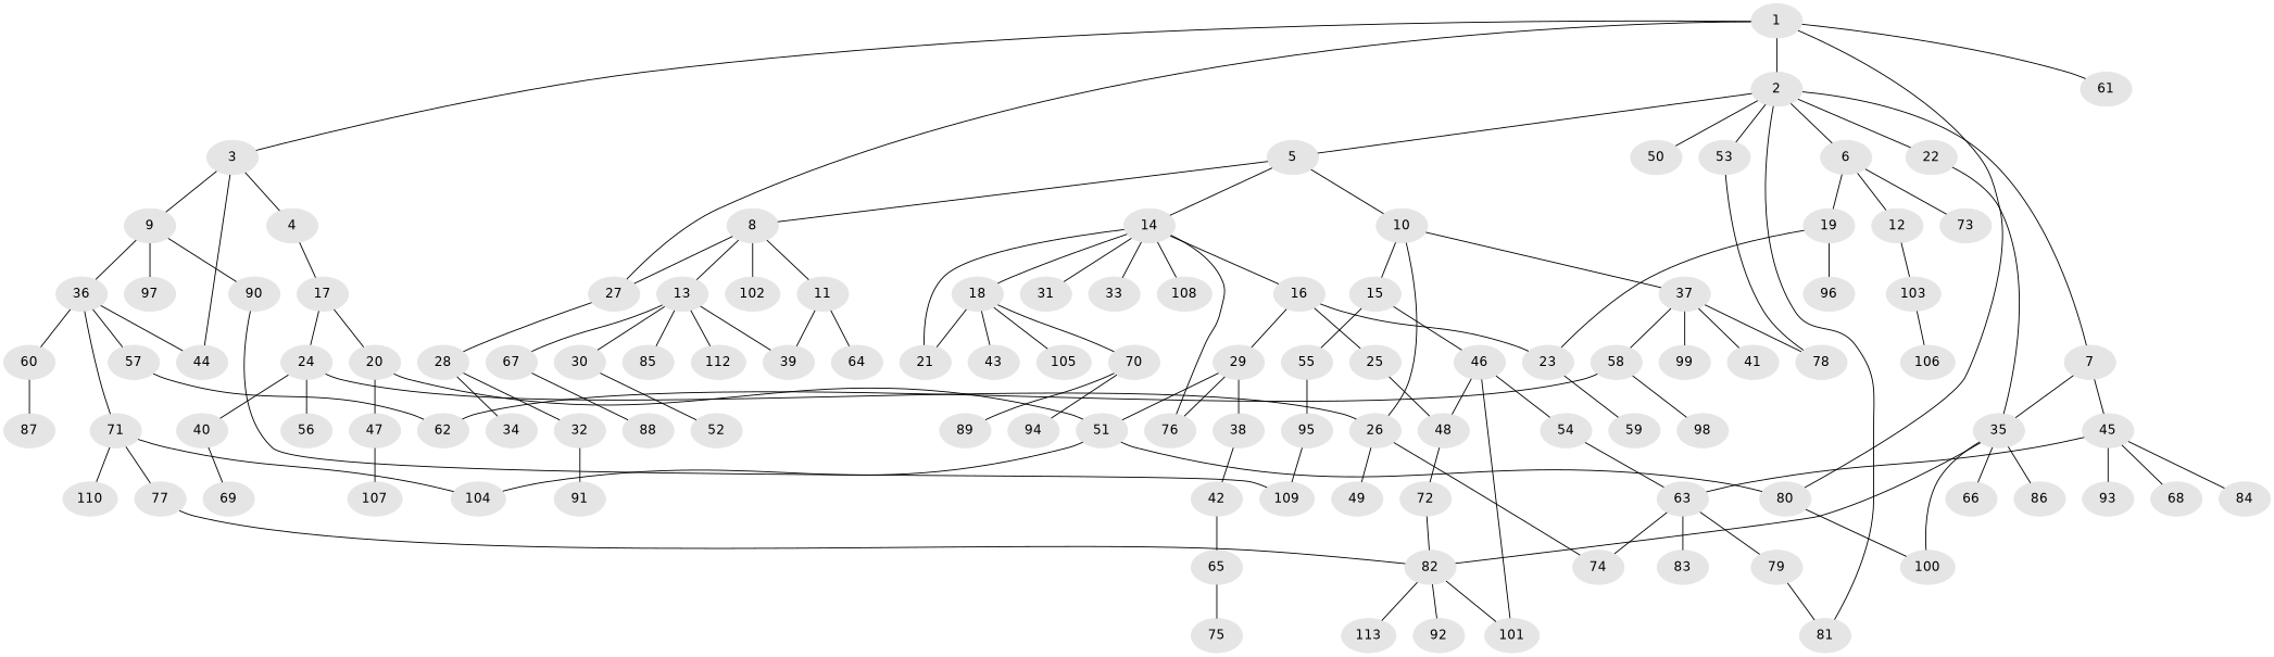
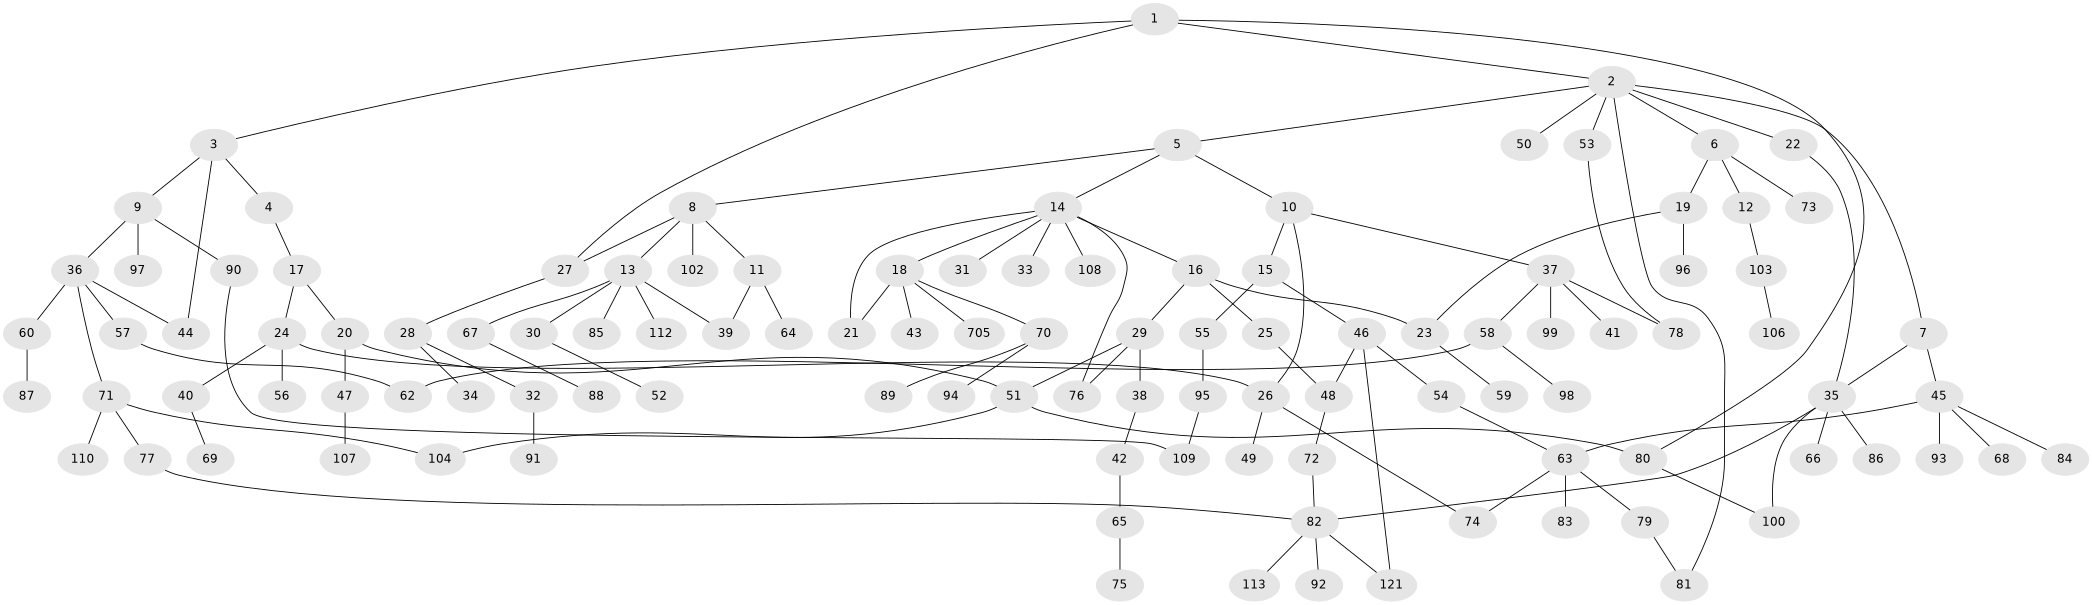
  graph {
    fontname="DejaVu Sans"
    node [color=gray90 fontname="DejaVu Sans" style=filled]
    edge [fontname="DejaVu Sans"]
    1
    2
    3
    27
-   61
    80
    5
    6
    7
    22
    50
    53
    81
    4
    9
    44
    28
    100
    8
    10
    14
    12
    19
    73
    35
    45
    78
    17
    36
    90
    97
    20
    24
    11
    13
    102
    15
    26
    37
    16
    18
    21
    31
    33
    76
    108
    103
    23
    96
    66
    82
    86
    63
    68
    84
    93
    39
    64
    30
    67
    85
    112
    57
    60
    71
    109
    46
    55
    49
    74
    41
    58
    99
    106
    52
    88
    25
    29
    43
    70
-   105
+   105 [label=705]
    48
    54
-   101
+   101 [label=121]
    95
    59
    51
    38
    47
    40
    56
    89
    94
    107
    104
    69
    72
    32
    34
    91
    42
    92
    n103 [label=113]
    62
    87
    77
    110
    98
    65
    75
    79
    83
    1 -- 2
    1 -- 3
    1 -- 27
-   1 -- 61
    1 -- 80
    2 -- 5
    2 -- 6
    2 -- 7
    2 -- 22
    2 -- 50
    2 -- 53
    2 -- 81
    3 -- 4
    3 -- 9
    3 -- 44
    27 -- 28
    80 -- 100
    5 -- 8
    5 -- 10
    5 -- 14
    6 -- 12
    6 -- 19
    6 -- 73
    7 -- 35
    7 -- 45
    22 -- 35
    53 -- 78
    4 -- 17
    9 -- 36
    9 -- 90
    9 -- 97
    28 -- 32
    28 -- 34
    8 -- 27
    8 -- 11
    8 -- 13
    8 -- 102
    10 -- 15
    10 -- 26
    10 -- 37
    14 -- 16
    14 -- 18
    14 -- 21
    14 -- 31
    14 -- 33
    14 -- 76
    14 -- 108
    12 -- 103
    19 -- 23
    19 -- 96
    35 -- 100
    35 -- 66
    35 -- 82
    35 -- 86
    45 -- 63
    45 -- 68
    45 -- 84
    45 -- 93
    17 -- 20
    17 -- 24
    36 -- 44
    36 -- 57
    36 -- 60
    36 -- 71
    90 -- 109
    20 -- 51
    20 -- 47
    24 -- 26
    24 -- 40
    24 -- 56
    11 -- 39
    11 -- 64
    13 -- 39
    13 -- 30
    13 -- 67
    13 -- 85
    13 -- 112
    15 -- 46
    15 -- 55
    26 -- 49
    26 -- 74
    37 -- 78
    37 -- 41
    37 -- 58
    37 -- 99
    16 -- 23
    16 -- 25
    16 -- 29
    18 -- 21
    18 -- 43
    18 -- 70
    18 -- 105
    103 -- 106
    23 -- 59
    82 -- 101
    82 -- 92
    82 -- n103
    63 -- 74
    63 -- 79
    63 -- 83
    30 -- 52
    67 -- 88
    57 -- 62
    60 -- 87
    71 -- 104
    71 -- 77
    71 -- 110
    46 -- 48
    46 -- 54
    46 -- 101
    55 -- 95
    58 -- 62
    58 -- 98
    25 -- 48
    29 -- 76
    29 -- 51
    29 -- 38
    70 -- 89
    70 -- 94
    48 -- 72
    54 -- 63
    95 -- 109
    51 -- 80
    51 -- 104
    38 -- 42
    47 -- 107
    40 -- 69
    72 -- 82
    32 -- 91
    42 -- 65
    77 -- 82
    65 -- 75
    79 -- 81
  }
